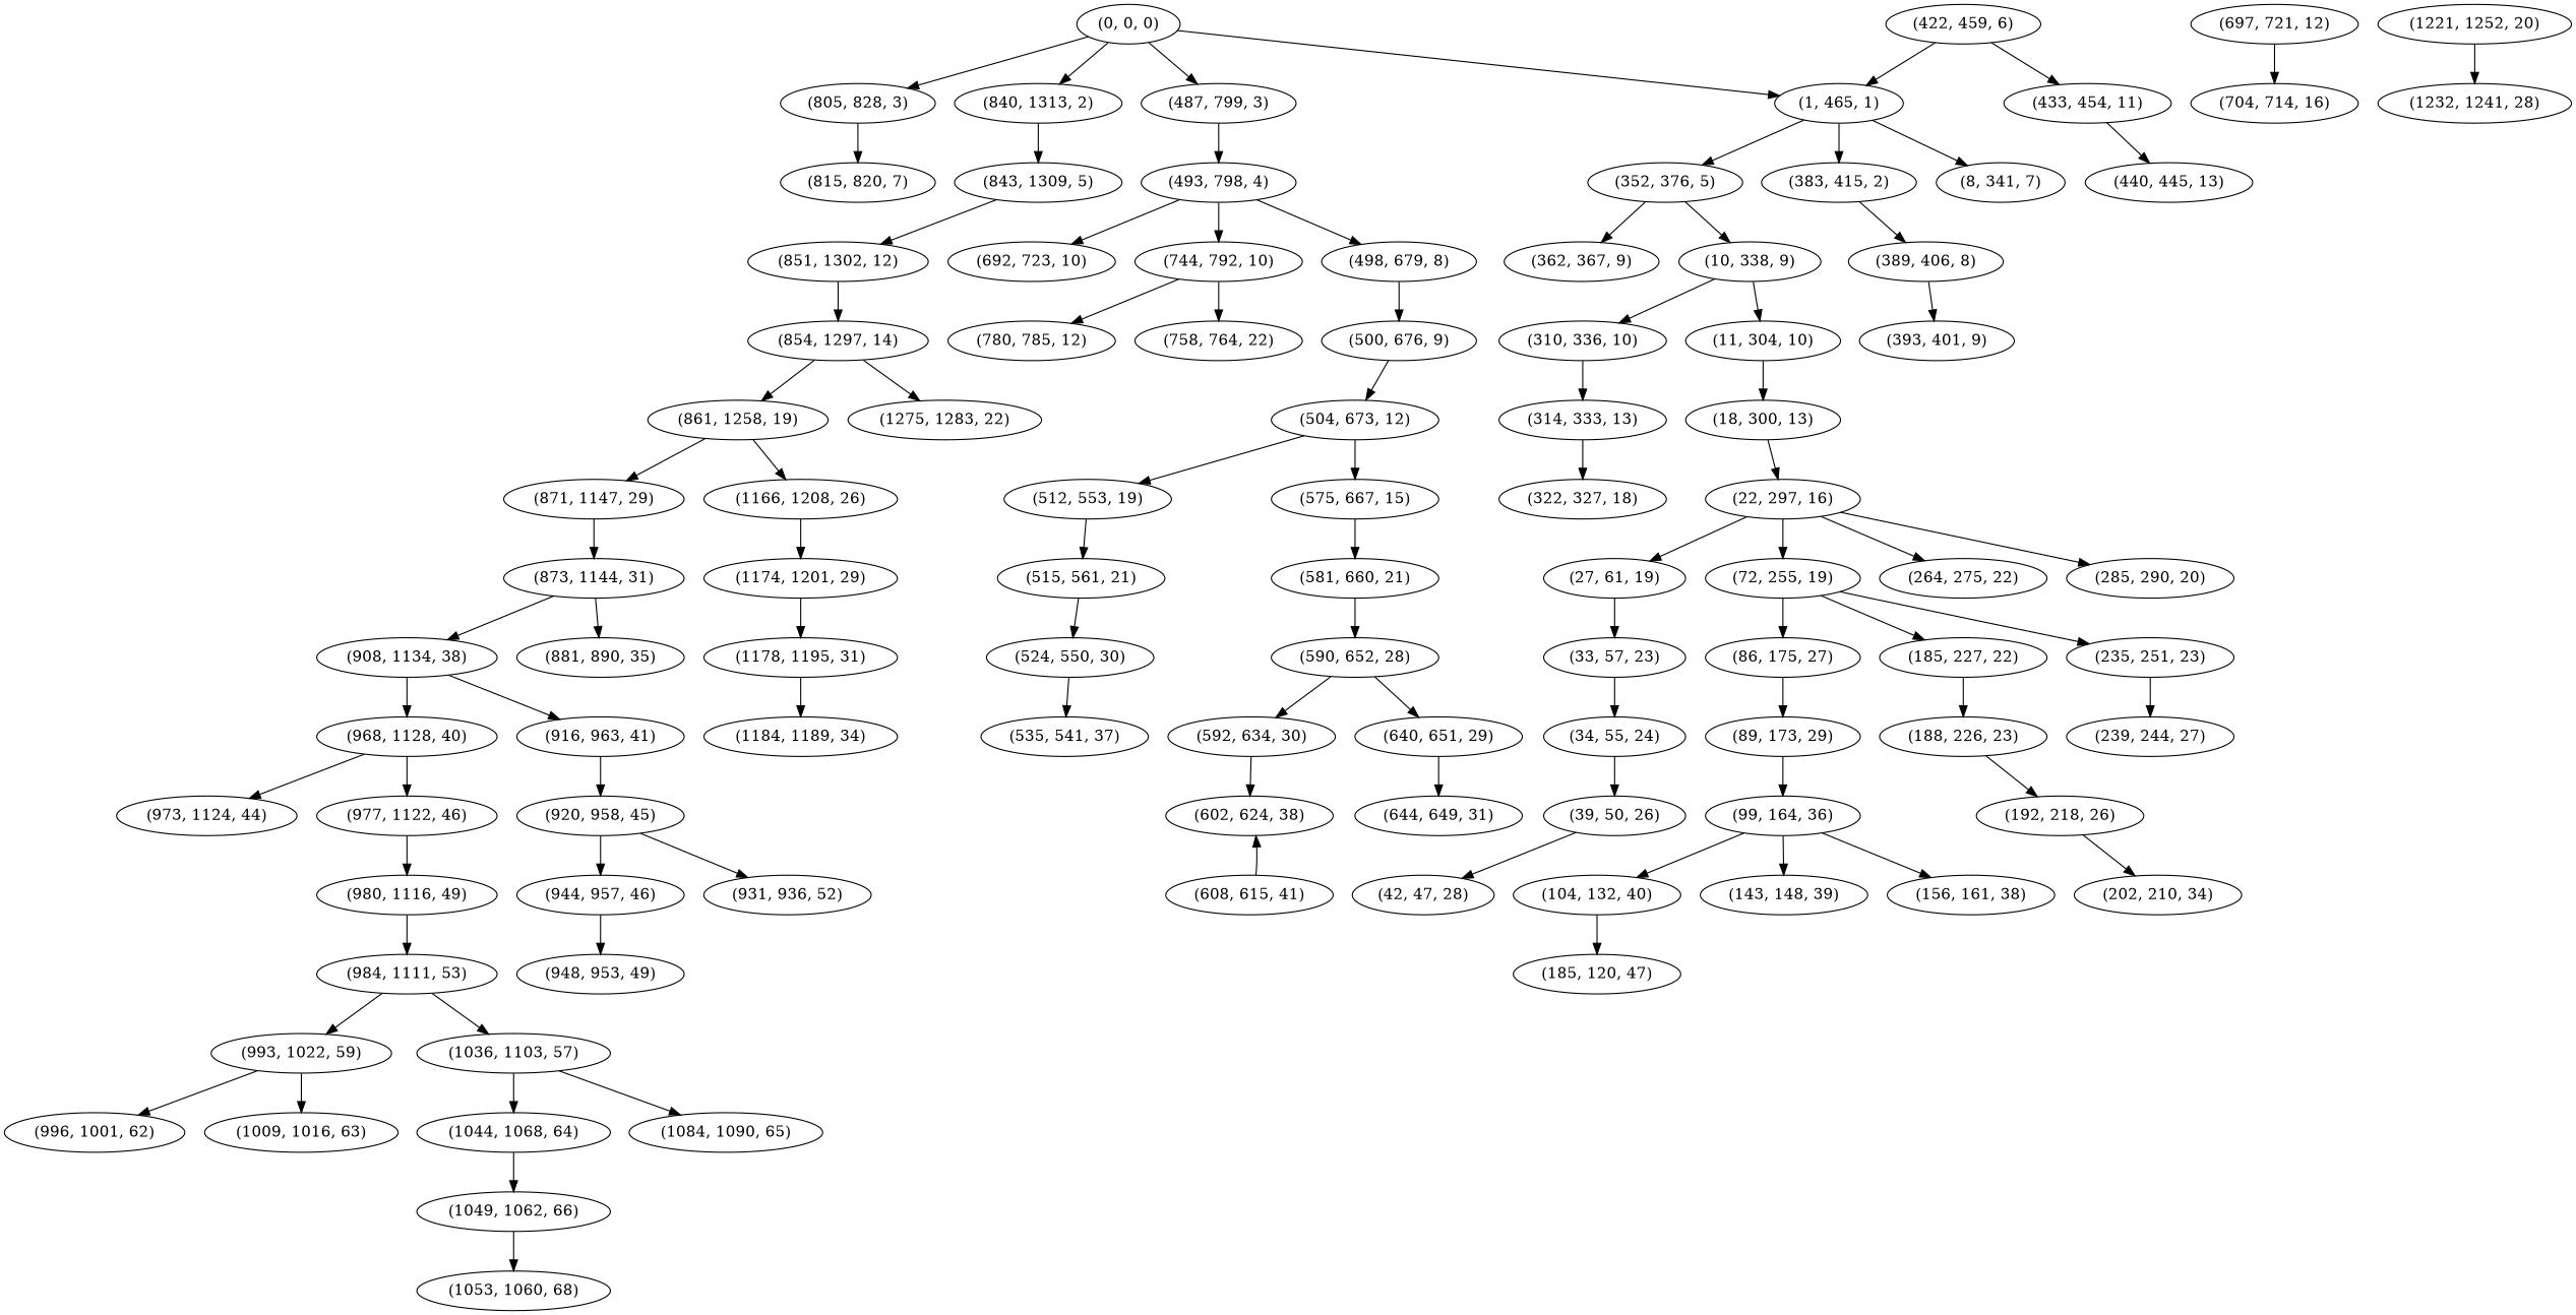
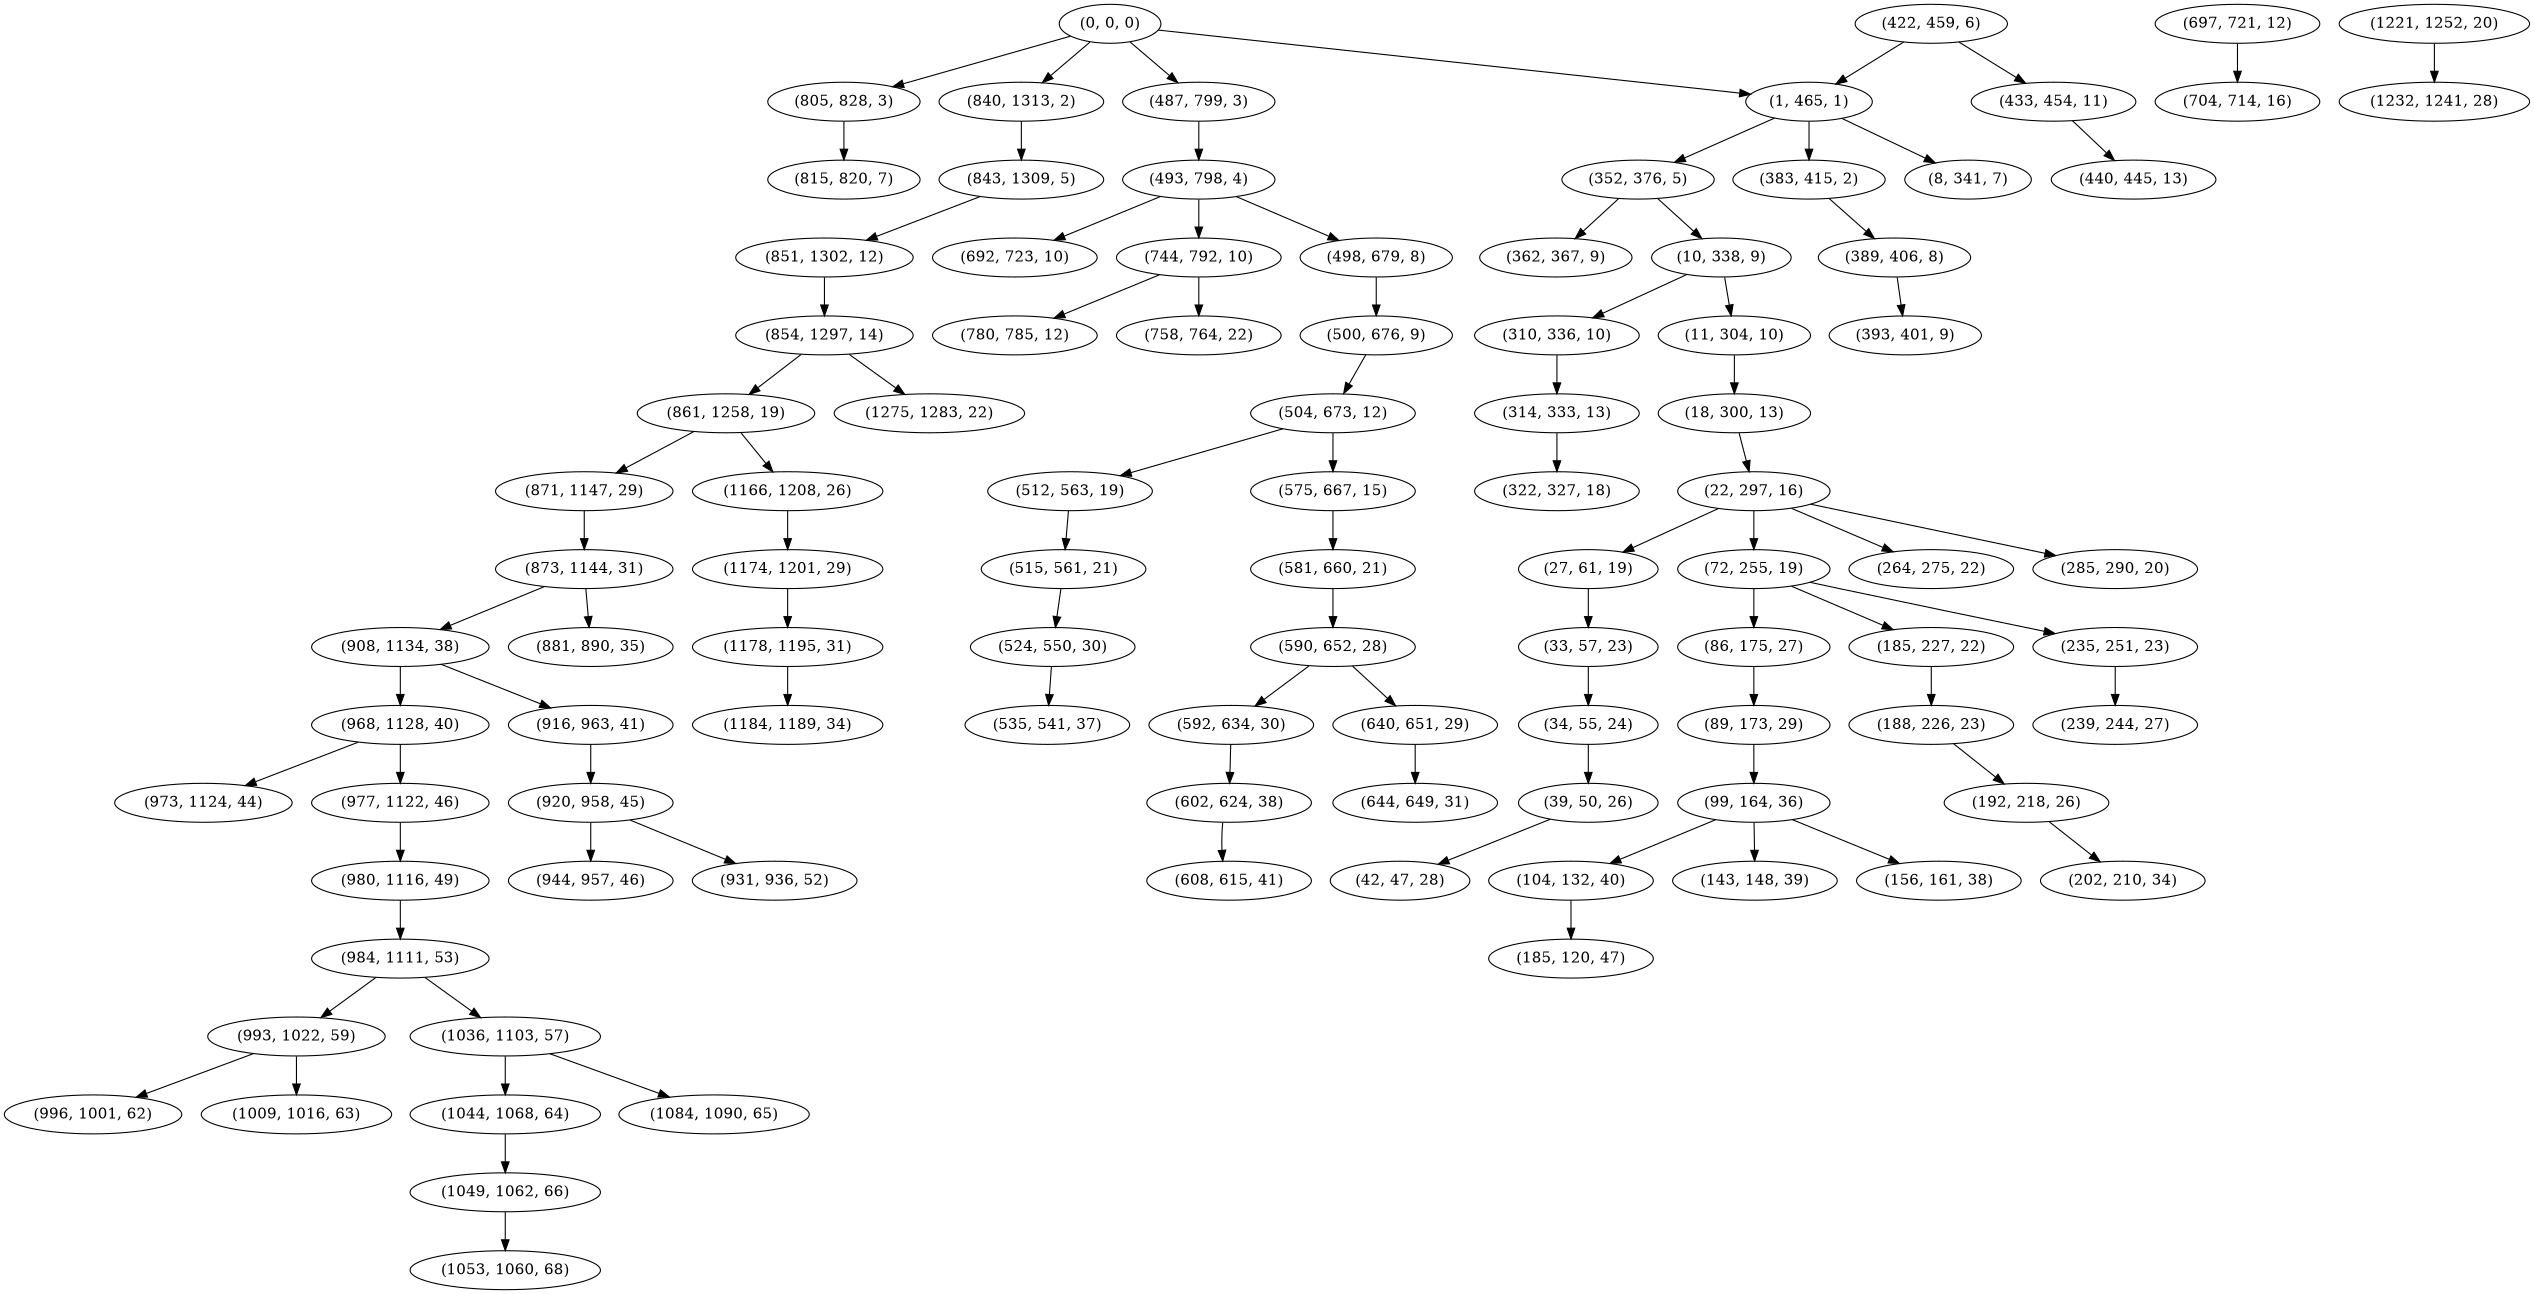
  digraph {
    "(0, 0, 0)"
    "(1, 465, 1)"
    "(487, 799, 3)"
    "(805, 828, 3)"
    "(840, 1313, 2)"
    "(8, 341, 7)"
    "(352, 376, 5)"
    "(383, 415, 2)"
    "(493, 798, 4)"
    "(815, 820, 7)"
    "(843, 1309, 5)"
    "(10, 338, 9)"
    "(362, 367, 9)"
    "(389, 406, 8)"
    "(422, 459, 6)"
    "(433, 454, 11)"
    "(11, 304, 10)"
    "(310, 336, 10)"
    "(18, 300, 13)"
    "(314, 333, 13)"
    "(22, 297, 16)"
    "(27, 61, 19)"
    "(72, 255, 19)"
    "(264, 275, 22)"
    "(285, 290, 20)"
    "(33, 57, 23)"
    "(86, 175, 27)"
    "(185, 227, 22)"
    "(235, 251, 23)"
    "(34, 55, 24)"
    "(39, 50, 26)"
    "(42, 47, 28)"
    "(89, 173, 29)"
    "(188, 226, 23)"
    "(239, 244, 27)"
    "(99, 164, 36)"
    "(104, 132, 40)"
    "(143, 148, 39)"
    "(156, 161, 38)"
    n40 [label="(185, 120, 47)"]
    "(192, 218, 26)"
    "(202, 210, 34)"
    "(322, 327, 18)"
    "(393, 401, 9)"
    "(440, 445, 13)"
    "(498, 679, 8)"
    "(692, 723, 10)"
    "(744, 792, 10)"
    "(500, 676, 9)"
    "(758, 764, 22)"
    "(780, 785, 12)"
    "(504, 673, 12)"
-   "(512, 563, 19)" [label="(512, 553, 19)"]
+   "(512, 563, 19)"
    "(575, 667, 15)"
    "(515, 561, 21)"
    "(581, 660, 21)"
    "(524, 550, 30)"
    "(535, 541, 37)"
    "(590, 652, 28)"
    "(592, 634, 30)"
    "(640, 651, 29)"
    "(602, 624, 38)"
    "(644, 649, 31)"
    "(608, 615, 41)"
    "(697, 721, 12)"
    "(704, 714, 16)"
    "(851, 1302, 12)"
    "(854, 1297, 14)"
    "(861, 1258, 19)"
    "(1275, 1283, 22)"
    "(871, 1147, 29)"
    "(1166, 1208, 26)"
    "(873, 1144, 31)"
    "(1174, 1201, 29)"
    "(1221, 1252, 20)"
    "(1232, 1241, 28)"
    "(881, 890, 35)"
    "(908, 1134, 38)"
    "(916, 963, 41)"
    "(968, 1128, 40)"
    "(920, 958, 45)"
    "(973, 1124, 44)"
    "(977, 1122, 46)"
    "(931, 936, 52)"
    "(944, 957, 46)"
-   "(948, 953, 49)"
    "(980, 1116, 49)"
    "(984, 1111, 53)"
    "(993, 1022, 59)"
    "(1036, 1103, 57)"
    "(996, 1001, 62)"
    "(1009, 1016, 63)"
    "(1044, 1068, 64)"
    "(1084, 1090, 65)"
    "(1049, 1062, 66)"
    "(1053, 1060, 68)"
    "(1178, 1195, 31)"
    "(1184, 1189, 34)"
    "(0, 0, 0)" -> "(1, 465, 1)"
    "(0, 0, 0)" -> "(487, 799, 3)"
    "(0, 0, 0)" -> "(805, 828, 3)"
    "(0, 0, 0)" -> "(840, 1313, 2)"
    "(1, 465, 1)" -> "(8, 341, 7)"
    "(1, 465, 1)" -> "(352, 376, 5)"
    "(1, 465, 1)" -> "(383, 415, 2)"
    "(487, 799, 3)" -> "(493, 798, 4)"
    "(805, 828, 3)" -> "(815, 820, 7)"
    "(840, 1313, 2)" -> "(843, 1309, 5)"
    "(352, 376, 5)" -> "(10, 338, 9)"
    "(352, 376, 5)" -> "(362, 367, 9)"
    "(383, 415, 2)" -> "(389, 406, 8)"
    "(493, 798, 4)" -> "(498, 679, 8)"
    "(493, 798, 4)" -> "(692, 723, 10)"
    "(493, 798, 4)" -> "(744, 792, 10)"
    "(843, 1309, 5)" -> "(851, 1302, 12)"
    "(10, 338, 9)" -> "(11, 304, 10)"
    "(10, 338, 9)" -> "(310, 336, 10)"
    "(389, 406, 8)" -> "(393, 401, 9)"
    "(422, 459, 6)" -> "(1, 465, 1)"
    "(422, 459, 6)" -> "(433, 454, 11)"
    "(433, 454, 11)" -> "(440, 445, 13)"
    "(11, 304, 10)" -> "(18, 300, 13)"
    "(310, 336, 10)" -> "(314, 333, 13)"
    "(18, 300, 13)" -> "(22, 297, 16)"
    "(314, 333, 13)" -> "(322, 327, 18)"
    "(22, 297, 16)" -> "(27, 61, 19)"
    "(22, 297, 16)" -> "(72, 255, 19)"
    "(22, 297, 16)" -> "(264, 275, 22)"
    "(22, 297, 16)" -> "(285, 290, 20)"
    "(27, 61, 19)" -> "(33, 57, 23)"
    "(72, 255, 19)" -> "(86, 175, 27)"
    "(72, 255, 19)" -> "(185, 227, 22)"
    "(72, 255, 19)" -> "(235, 251, 23)"
    "(33, 57, 23)" -> "(34, 55, 24)"
    "(86, 175, 27)" -> "(89, 173, 29)"
    "(185, 227, 22)" -> "(188, 226, 23)"
    "(235, 251, 23)" -> "(239, 244, 27)"
    "(34, 55, 24)" -> "(39, 50, 26)"
    "(39, 50, 26)" -> "(42, 47, 28)"
    "(89, 173, 29)" -> "(99, 164, 36)"
    "(188, 226, 23)" -> "(192, 218, 26)"
    "(99, 164, 36)" -> "(104, 132, 40)"
    "(99, 164, 36)" -> "(143, 148, 39)"
    "(99, 164, 36)" -> "(156, 161, 38)"
    "(104, 132, 40)" -> n40
    "(192, 218, 26)" -> "(202, 210, 34)"
    "(498, 679, 8)" -> "(500, 676, 9)"
    "(744, 792, 10)" -> "(758, 764, 22)"
    "(744, 792, 10)" -> "(780, 785, 12)"
    "(500, 676, 9)" -> "(504, 673, 12)"
    "(504, 673, 12)" -> "(512, 563, 19)"
    "(504, 673, 12)" -> "(575, 667, 15)"
    "(512, 563, 19)" -> "(515, 561, 21)"
    "(575, 667, 15)" -> "(581, 660, 21)"
    "(515, 561, 21)" -> "(524, 550, 30)"
    "(581, 660, 21)" -> "(590, 652, 28)"
    "(524, 550, 30)" -> "(535, 541, 37)"
    "(590, 652, 28)" -> "(592, 634, 30)"
    "(590, 652, 28)" -> "(640, 651, 29)"
    "(592, 634, 30)" -> "(602, 624, 38)"
    "(640, 651, 29)" -> "(644, 649, 31)"
-   "(608, 615, 41)" -> "(602, 624, 38)"
+   "(602, 624, 38)" -> "(608, 615, 41)"
    "(697, 721, 12)" -> "(704, 714, 16)"
    "(851, 1302, 12)" -> "(854, 1297, 14)"
    "(854, 1297, 14)" -> "(861, 1258, 19)"
    "(854, 1297, 14)" -> "(1275, 1283, 22)"
    "(861, 1258, 19)" -> "(871, 1147, 29)"
    "(861, 1258, 19)" -> "(1166, 1208, 26)"
    "(871, 1147, 29)" -> "(873, 1144, 31)"
    "(1166, 1208, 26)" -> "(1174, 1201, 29)"
    "(873, 1144, 31)" -> "(881, 890, 35)"
    "(873, 1144, 31)" -> "(908, 1134, 38)"
    "(1174, 1201, 29)" -> "(1178, 1195, 31)"
    "(1221, 1252, 20)" -> "(1232, 1241, 28)"
    "(908, 1134, 38)" -> "(916, 963, 41)"
    "(908, 1134, 38)" -> "(968, 1128, 40)"
    "(916, 963, 41)" -> "(920, 958, 45)"
    "(968, 1128, 40)" -> "(973, 1124, 44)"
    "(968, 1128, 40)" -> "(977, 1122, 46)"
    "(920, 958, 45)" -> "(931, 936, 52)"
    "(920, 958, 45)" -> "(944, 957, 46)"
    "(977, 1122, 46)" -> "(980, 1116, 49)"
-   "(944, 957, 46)" -> "(948, 953, 49)"
    "(980, 1116, 49)" -> "(984, 1111, 53)"
    "(984, 1111, 53)" -> "(993, 1022, 59)"
    "(984, 1111, 53)" -> "(1036, 1103, 57)"
    "(993, 1022, 59)" -> "(996, 1001, 62)"
    "(993, 1022, 59)" -> "(1009, 1016, 63)"
    "(1036, 1103, 57)" -> "(1044, 1068, 64)"
    "(1036, 1103, 57)" -> "(1084, 1090, 65)"
    "(1044, 1068, 64)" -> "(1049, 1062, 66)"
    "(1049, 1062, 66)" -> "(1053, 1060, 68)"
    "(1178, 1195, 31)" -> "(1184, 1189, 34)"
  }
